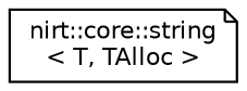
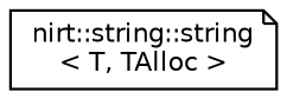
  digraph {
    rankdir=LR
-   n1 [color=black fillcolor=white fontname=Helvetica fontsize=10 height=0.2 label="nirt::core::string\l\< T, TAlloc \>" shape=note style=filled width=0.4]
+   n1 [color=black fillcolor=white fontname=Helvetica fontsize=10 height=0.2 label="nirt::string::string\l\< T, TAlloc \>" shape=note style=filled width=0.4]
  }
